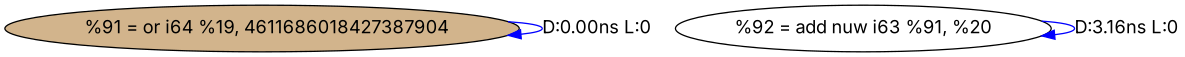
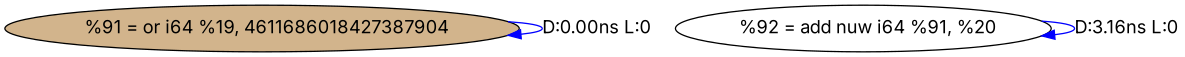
  digraph {
    fontname=Inter
    node [style=filled fontname=Inter]
    edge [color=blue fontname=Inter]
    n1 [label="  %91 = or i64 %19, 4611686018427387904" fillcolor=tan]
-   n2 [label="%92 = add nuw i63 %91, %20" fillcolor=white]
+   n2 [label="  %92 = add nuw i64 %91, %20" fillcolor=white]
    n1 -> n1 [label="D:0.00ns L:0"]
    n2 -> n2 [label="D:3.16ns L:0"]
  }
